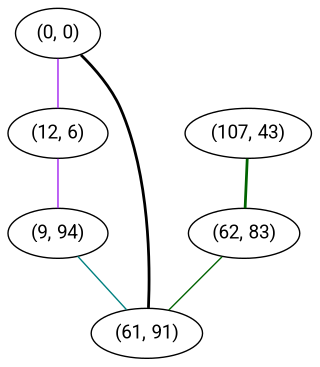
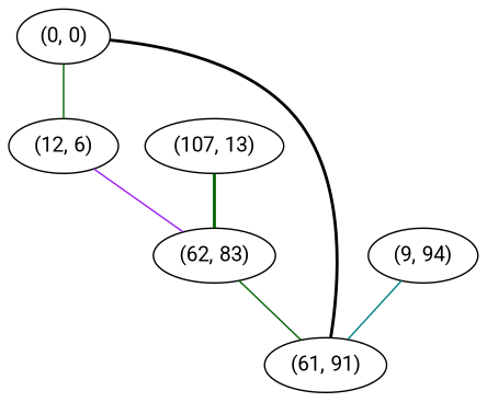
  graph {
    fontname=Roboto
    node [fontname=Roboto]
    edge [color=purple fontname=Roboto style=solid weight=1]
    "(0, 0)"
    "(12, 6)"
    "(61, 91)"
    "(9, 94)"
-   "(107, 43)"
+   "(107, 43)" [label="(107, 13)"]
    "(62, 83)"
-   "(0, 0)" -- "(12, 6)" [weight=4]
+   "(0, 0)" -- "(12, 6)" [color=darkgreen weight=4]
    "(0, 0)" -- "(61, 91)" [color=black style=bold weight=2]
-   "(12, 6)" -- "(9, 94)"
+   "(12, 6)" -- "(62, 83)"
    "(9, 94)" -- "(61, 91)" [color=teal]
    "(107, 43)" -- "(62, 83)" [color=darkgreen style=bold]
    "(62, 83)" -- "(61, 91)" [color=darkgreen]
  }
